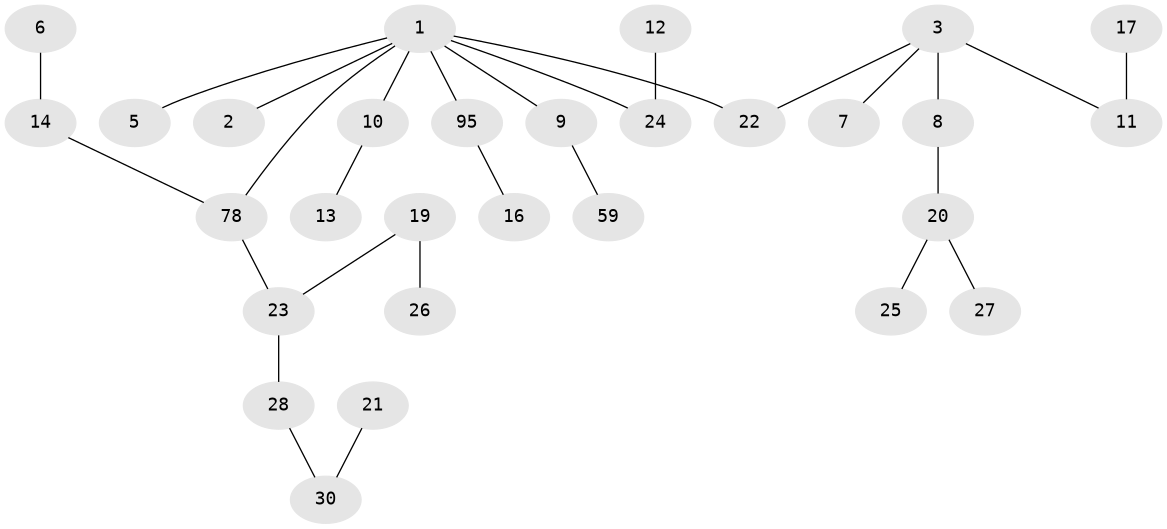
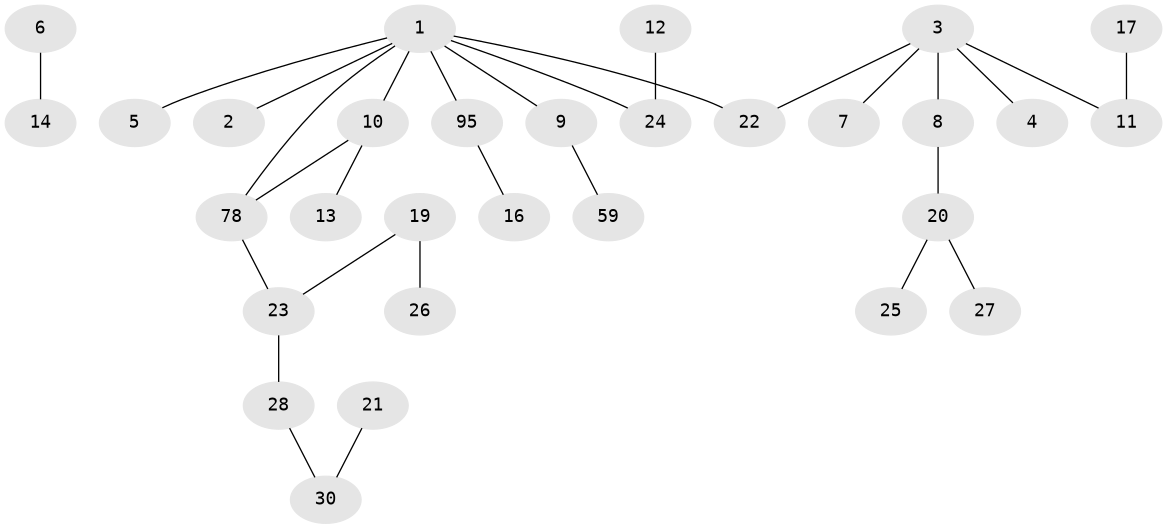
  graph {
    fontname="DejaVu Sans Mono"
    node [color=gray90 fontname="DejaVu Sans Mono" style=filled]
    edge [fontname="DejaVu Sans Mono" weight=1.0]
    1
    2
    5
    9
    10
    n6 [label=95]
    n7 [label=78]
    22
    24
    n10 [label=59]
    13
    16
    23
    3
+   4
    7
    8
    11
    20
    6
    14
    25
    27
    12
    17
    28
    19
    26
    21
    30
    1 -- 2
    1 -- 5
    1 -- 9
    1 -- 10
    1 -- n6
    1 -- n7
    1 -- 22
    1 -- 24
    9 -- n10
    10 -- 13
    n6 -- 16
    n7 -- 23
    23 -- 28
    3 -- 22
+   3 -- 4
    3 -- 7
    3 -- 8
    3 -- 11
    8 -- 20
    20 -- 25
    20 -- 27
    6 -- 14
-   14 -- n7
+   10 -- n7
    12 -- 24
    17 -- 11
    28 -- 30
    19 -- 23
    19 -- 26
    21 -- 30
  }
